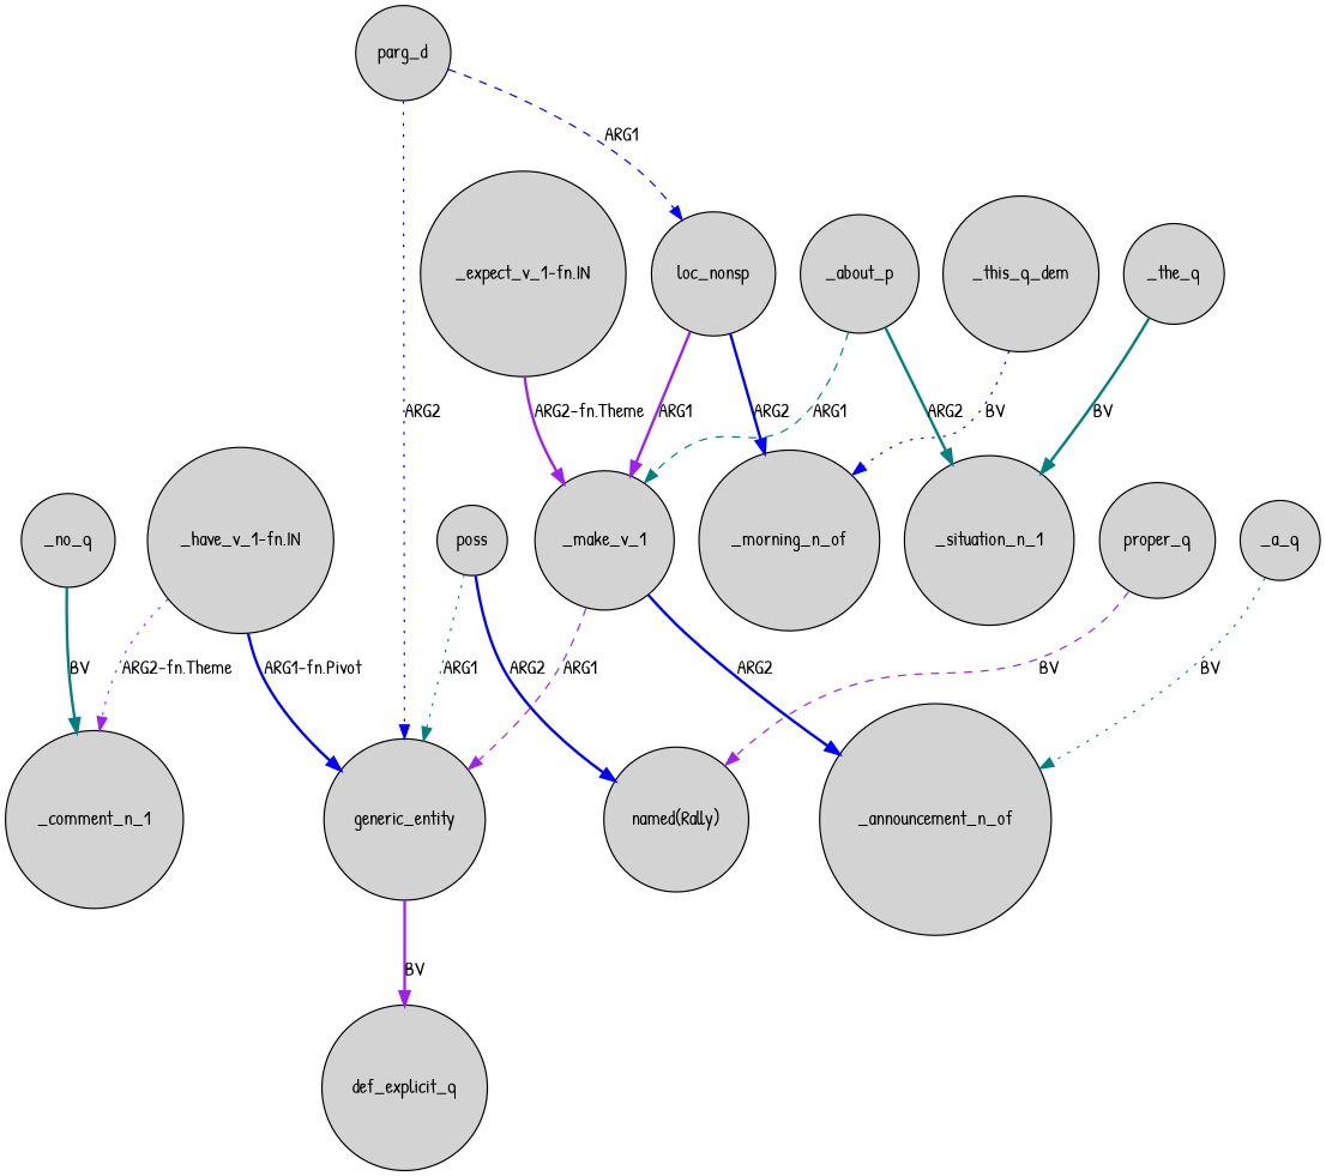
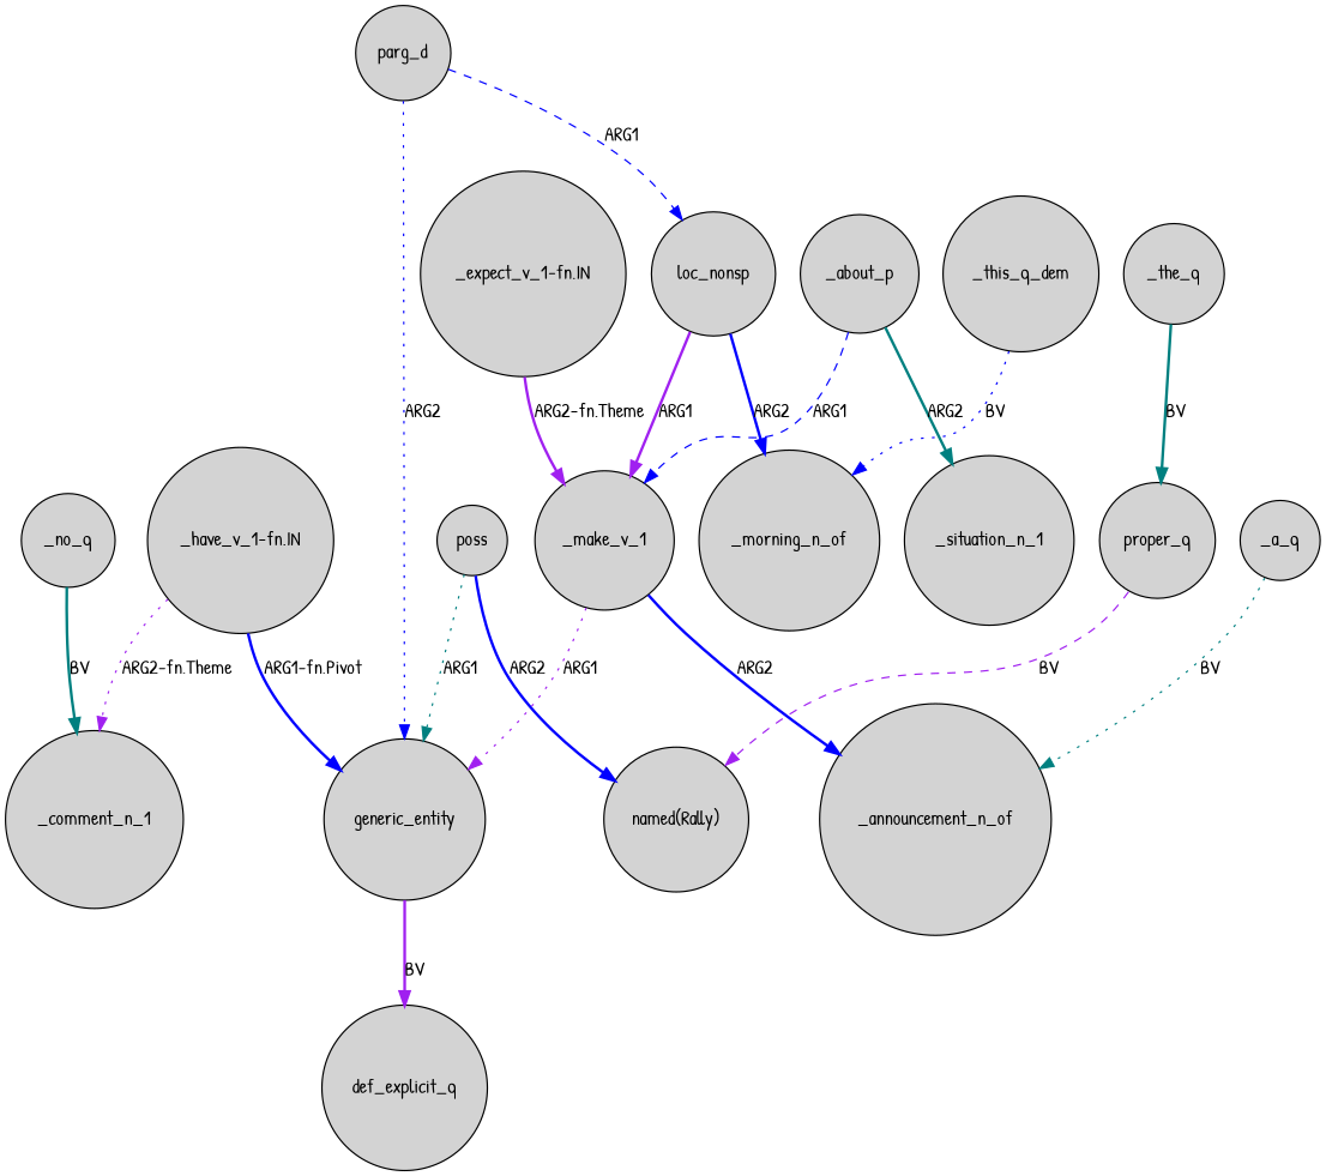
  digraph {
    fontname="Patrick Hand"
    node [fontname="Patrick Hand" shape=circle style=filled]
    edge [color=blue fontname="Patrick Hand" style=bold]
    _no_q
    _comment_n_1
    poss
    generic_entity
    "named(Rally)"
    def_explicit_q
    "_have_v_1-fn.IN"
    "_expect_v_1-fn.IN"
    _make_v_1
    _announcement_n_of
    parg_d
    loc_nonsp
    _the_q
    _situation_n_1
    _morning_n_of
    _a_q
    proper_q
    _about_p
    _this_q_dem
    _no_q -> _comment_n_1 [color=teal label=BV]
    poss -> generic_entity [color=teal label=ARG1 style=dotted]
    poss -> "named(Rally)" [label=ARG2]
    generic_entity -> def_explicit_q [color=purple label=BV]
    "_have_v_1-fn.IN" -> _comment_n_1 [color=purple label="ARG2-fn.Theme" style=dotted]
    "_have_v_1-fn.IN" -> generic_entity [label="ARG1-fn.Pivot"]
    "_expect_v_1-fn.IN" -> _make_v_1 [color=purple label="ARG2-fn.Theme"]
-   _make_v_1 -> generic_entity [color=purple label=ARG1 style=dashed]
+   _make_v_1 -> generic_entity [color=purple label=ARG1 style=dotted]
    _make_v_1 -> _announcement_n_of [label=ARG2]
    parg_d -> generic_entity [label=ARG2 style=dotted]
    parg_d -> loc_nonsp [label=ARG1 style=dashed]
    loc_nonsp -> _make_v_1 [color=purple label=ARG1]
    loc_nonsp -> _morning_n_of [label=ARG2]
-   _the_q -> _situation_n_1 [color=teal label=BV]
+   _the_q -> proper_q [color=teal label=BV]
    _a_q -> _announcement_n_of [color=teal label=BV style=dotted]
    proper_q -> "named(Rally)" [color=purple label=BV style=dashed]
-   _about_p -> _make_v_1 [color=teal label=ARG1 style=dashed]
+   _about_p -> _make_v_1 [label=ARG1 style=dashed]
    _about_p -> _situation_n_1 [color=teal label=ARG2]
    _this_q_dem -> _morning_n_of [label=BV style=dotted]
  }
